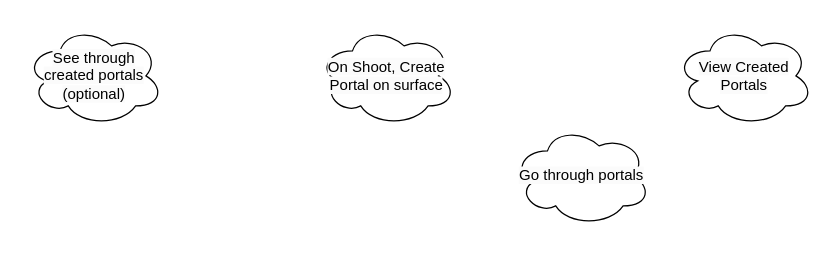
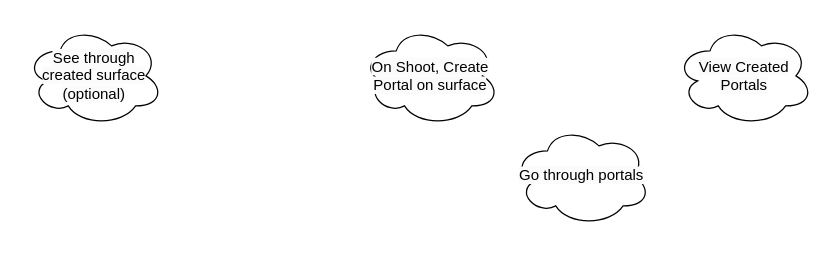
  <mxCell id="0" />
  <mxCell id="1" parent="0" />
- <mxCell id="2" value="&lt;span style=&quot;color: rgb(0, 0, 0); font-family: Helvetica; font-size: 12px; font-style: normal; font-variant-ligatures: normal; font-variant-caps: normal; font-weight: 400; letter-spacing: normal; orphans: 2; text-align: center; text-indent: 0px; text-transform: none; widows: 2; word-spacing: 0px; -webkit-text-stroke-width: 0px; background-color: rgb(251, 251, 251); text-decoration-thickness: initial; text-decoration-style: initial; text-decoration-color: initial; float: none; display: inline !important;&quot;&gt;On Shoot, Create Portal on surface&lt;/span&gt;" style="ellipse;shape=cloud;whiteSpace=wrap;html=1;" vertex="1" parent="1"><mxGeometry x="254" y="20" width="110" height="80" as="geometry" /></mxCell>
+ <mxCell id="2" value="&lt;span style=&quot;color: rgb(0, 0, 0); font-family: Helvetica; font-size: 12px; font-style: normal; font-variant-ligatures: normal; font-variant-caps: normal; font-weight: 400; letter-spacing: normal; orphans: 2; text-align: center; text-indent: 0px; text-transform: none; widows: 2; word-spacing: 0px; -webkit-text-stroke-width: 0px; background-color: rgb(251, 251, 251); text-decoration-thickness: initial; text-decoration-style: initial; text-decoration-color: initial; float: none; display: inline !important;&quot;&gt;On Shoot, Create Portal on surface&lt;/span&gt;" style="ellipse;shape=cloud;whiteSpace=wrap;html=1;" vertex="1" parent="1"><mxGeometry x="289" y="20" width="110" height="80" as="geometry" /></mxCell>
  <mxCell id="3" value="&lt;span style=&quot;color: rgb(0, 0, 0); font-family: Helvetica; font-size: 12px; font-style: normal; font-variant-ligatures: normal; font-variant-caps: normal; font-weight: 400; letter-spacing: normal; orphans: 2; text-align: center; text-indent: 0px; text-transform: none; widows: 2; word-spacing: 0px; -webkit-text-stroke-width: 0px; background-color: rgb(251, 251, 251); text-decoration-thickness: initial; text-decoration-style: initial; text-decoration-color: initial; float: none; display: inline !important;&quot;&gt;View Created Portals&lt;/span&gt;" style="ellipse;shape=cloud;whiteSpace=wrap;html=1;" vertex="1" parent="1"><mxGeometry x="540" y="20" width="110" height="80" as="geometry" /></mxCell>
- <mxCell id="4" value="&lt;span style=&quot;color: rgb(0, 0, 0); font-family: Helvetica; font-size: 12px; font-style: normal; font-variant-ligatures: normal; font-variant-caps: normal; font-weight: 400; letter-spacing: normal; orphans: 2; text-align: center; text-indent: 0px; text-transform: none; widows: 2; word-spacing: 0px; -webkit-text-stroke-width: 0px; background-color: rgb(251, 251, 251); text-decoration-thickness: initial; text-decoration-style: initial; text-decoration-color: initial; float: none; display: inline !important;&quot;&gt;See through created portals (optional)&lt;/span&gt;" style="ellipse;shape=cloud;whiteSpace=wrap;html=1;" vertex="1" parent="1"><mxGeometry x="20" y="20" width="110" height="80" as="geometry" /></mxCell>
+ <mxCell id="4" value="&lt;span style=&quot;color: rgb(0, 0, 0); font-family: Helvetica; font-size: 12px; font-style: normal; font-variant-ligatures: normal; font-variant-caps: normal; font-weight: 400; letter-spacing: normal; orphans: 2; text-align: center; text-indent: 0px; text-transform: none; widows: 2; word-spacing: 0px; -webkit-text-stroke-width: 0px; background-color: rgb(251, 251, 251); text-decoration-thickness: initial; text-decoration-style: initial; text-decoration-color: initial; float: none; display: inline !important;&quot;&gt;See through created surface (optional)&lt;/span&gt;" style="ellipse;shape=cloud;whiteSpace=wrap;html=1;" vertex="1" parent="1"><mxGeometry x="20" y="20" width="110" height="80" as="geometry" /></mxCell>
  <mxCell id="5" value="&lt;span style=&quot;color: rgb(0, 0, 0); font-family: Helvetica; font-size: 12px; font-style: normal; font-variant-ligatures: normal; font-variant-caps: normal; font-weight: 400; letter-spacing: normal; orphans: 2; text-align: center; text-indent: 0px; text-transform: none; widows: 2; word-spacing: 0px; -webkit-text-stroke-width: 0px; background-color: rgb(251, 251, 251); text-decoration-thickness: initial; text-decoration-style: initial; text-decoration-color: initial; float: none; display: inline !important;&quot;&gt;Go through portals&lt;/span&gt;" style="ellipse;shape=cloud;whiteSpace=wrap;html=1;" vertex="1" parent="1"><mxGeometry x="410" y="100" width="110" height="80" as="geometry" /></mxCell>
